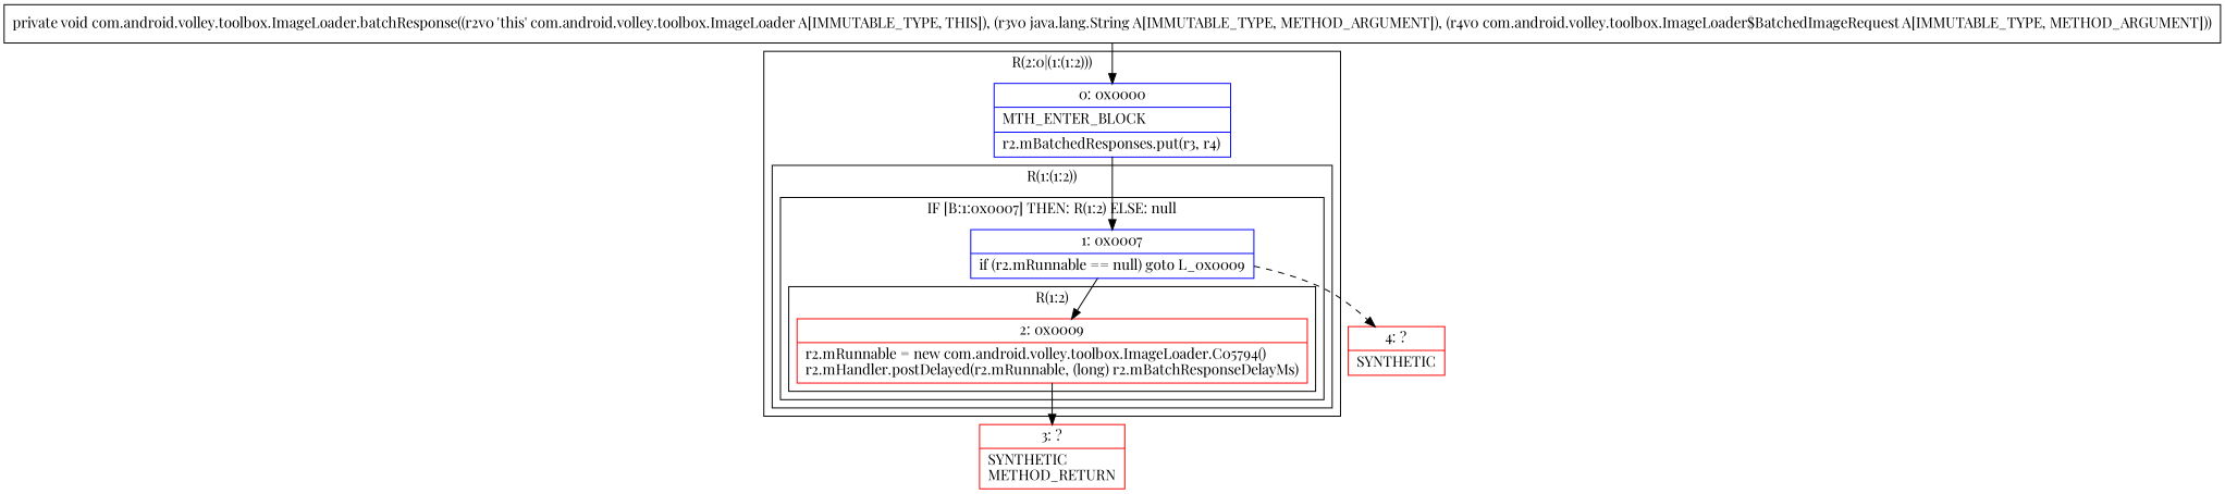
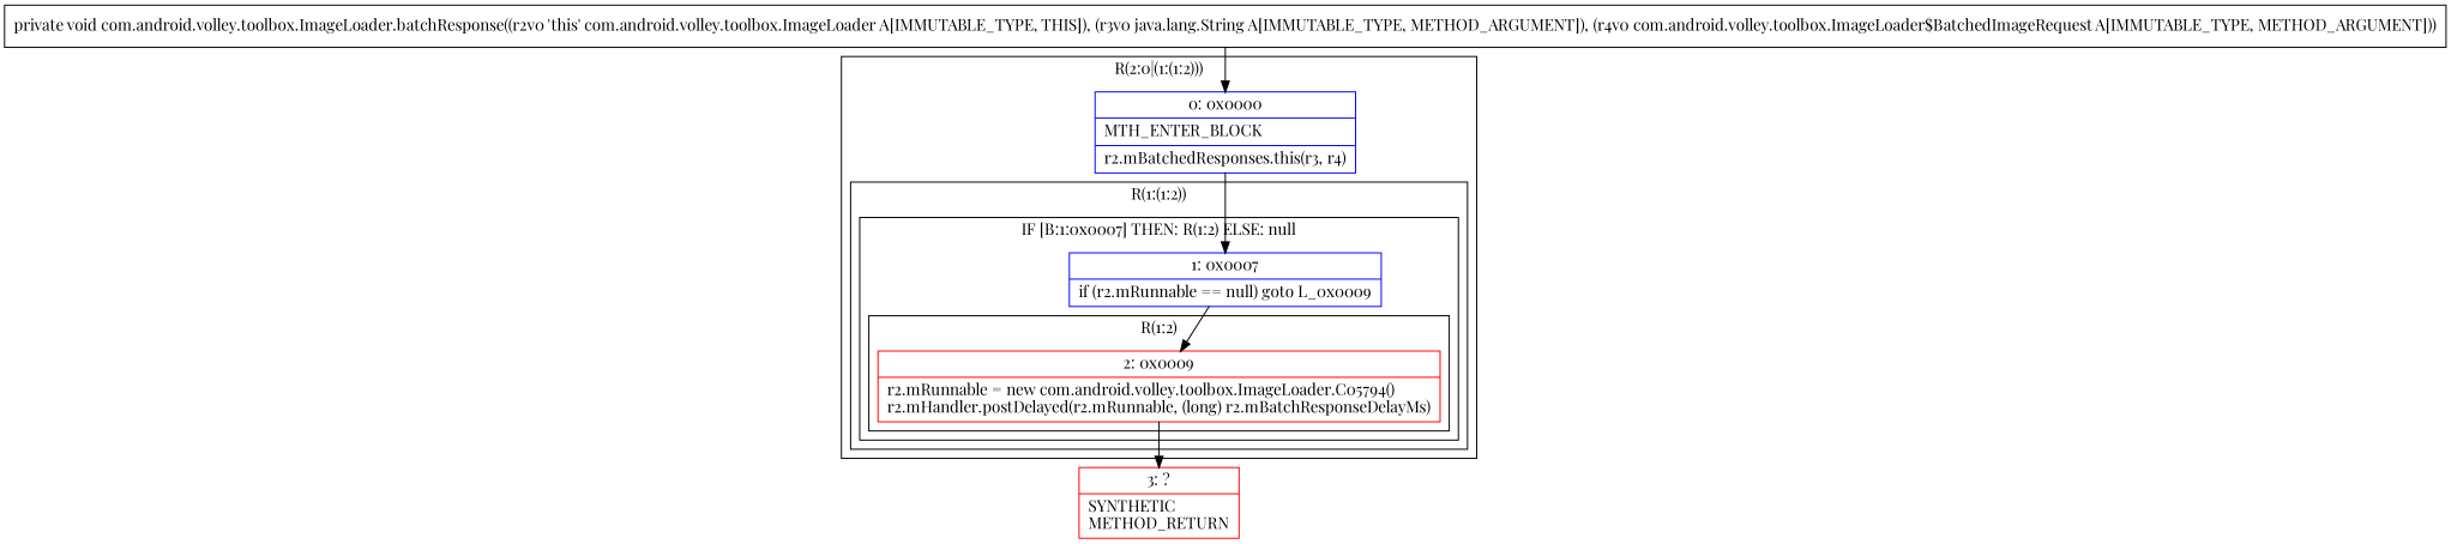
  digraph {
    fontname="Playfair Display"
    node [color=red fontname="Playfair Display" shape=record]
    edge [fontname="Playfair Display"]
    n1 [label="{2\:\ 0x0009|r2.mRunnable = new com.android.volley.toolbox.ImageLoader.C05794()\lr2.mHandler.postDelayed(r2.mRunnable, (long) r2.mBatchResponseDelayMs)\l}"]
    n2 [color=blue label="{1\:\ 0x0007|if (r2.mRunnable == null) goto L_0x0009\l}"]
-   n3 [color=blue label="{0\:\ 0x0000|MTH_ENTER_BLOCK\l|r2.mBatchedResponses.put(r3, r4)\l}"]
+   n3 [color=blue label="{0\:\ 0x0000|MTH_ENTER_BLOCK\l|r2.mBatchedResponses.this(r3, r4)\l}"]
    n4 [label="{3\:\ ?|SYNTHETIC\lMETHOD_RETURN\l}"]
-   n5 [label="{4\:\ ?|SYNTHETIC\l}"]
    n6 [label="{private void com.android.volley.toolbox.ImageLoader.batchResponse((r2v0 'this' com.android.volley.toolbox.ImageLoader A[IMMUTABLE_TYPE, THIS]), (r3v0 java.lang.String A[IMMUTABLE_TYPE, METHOD_ARGUMENT]), (r4v0 com.android.volley.toolbox.ImageLoader$BatchedImageRequest A[IMMUTABLE_TYPE, METHOD_ARGUMENT])) }" color=""]
    subgraph cluster_1 {
      label="R(2:0|(1:(1:2)))"
      n3
      subgraph cluster_2 {
        label="R(1:(1:2))"
        subgraph cluster_3 {
          label="IF [B:1:0x0007] THEN: R(1:2) ELSE: null"
          n2
          subgraph cluster_4 {
            label="R(1:2)"
            n1
          }
        }
      }
    }
    n1 -> n4
    n2 -> n1
-   n2 -> n5 [style=dashed]
    n3 -> n2
    n6 -> n3
  }
